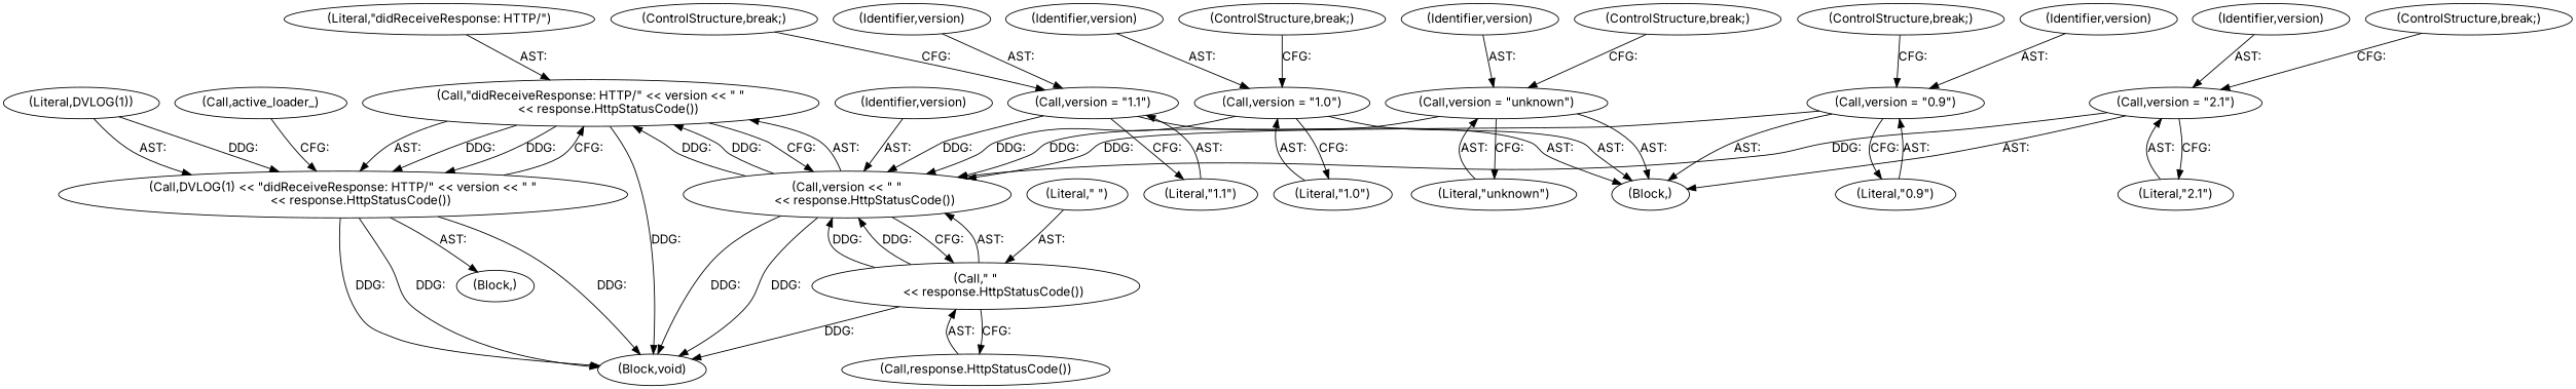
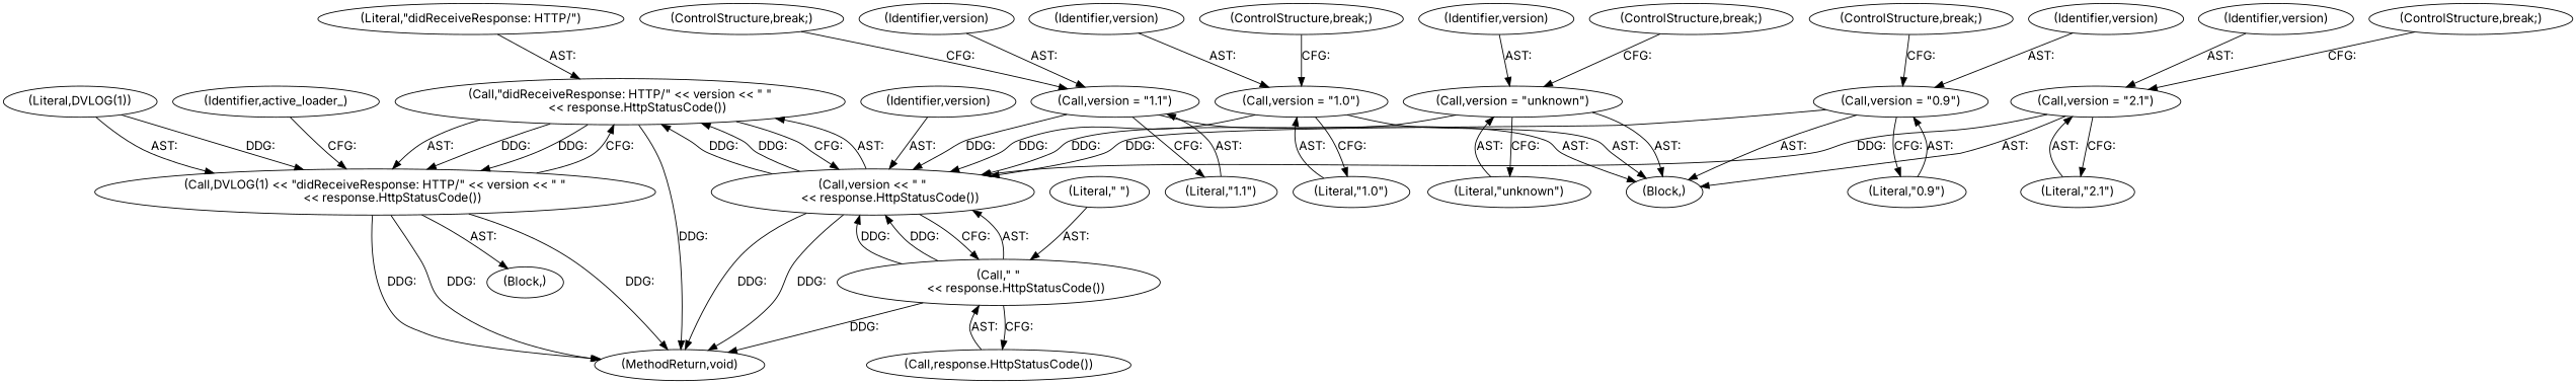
  digraph {
    fontname=Inter
    node [fontname=Inter]
    edge [fontname=Inter]
    n1 [label="(Call,\"didReceiveResponse: HTTP/\" << version << \" \"\n           << response.HttpStatusCode())"]
    n2 [label="(Call,version << \" \"\n           << response.HttpStatusCode())"]
    n3 [label="(Call,DVLOG(1) << \"didReceiveResponse: HTTP/\" << version << \" \"\n           << response.HttpStatusCode())"]
-   n4 [label="(Block,void)"]
+   n4 [label="(MethodReturn,void)"]
    n5 [label="(Call,\" \"\n           << response.HttpStatusCode())"]
    n6 [label="(Block,)"]
    n7 [label="(Call,response.HttpStatusCode())"]
    n8 [label="(Call,version = \"1.1\")"]
    n9 [label="(Literal,\"1.1\")"]
    n10 [label="(Block,)"]
    n11 [label="(Call,version = \"1.0\")"]
    n12 [label="(Literal,\"1.0\")"]
    n13 [label="(Call,version = \"unknown\")"]
    n14 [label="(Literal,\"unknown\")"]
    n15 [label="(Call,version = \"0.9\")"]
    n16 [label="(Literal,\"0.9\")"]
    n17 [label="(Call,version = \"2.1\")"]
    n18 [label="(Literal,\"2.1\")"]
    n19 [label="(Identifier,version)"]
    n20 [label="(Identifier,version)"]
    n21 [label="(ControlStructure,break;)"]
    n22 [label="(Literal,\"didReceiveResponse: HTTP/\")"]
    n23 [label="(Identifier,version)"]
    n24 [label="(ControlStructure,break;)"]
    n25 [label="(Literal,DVLOG(1))"]
    n26 [label="(Literal,\" \")"]
-   n27 [label="(Call,active_loader_)"]
+   n27 [label="(Identifier,active_loader_)"]
    n28 [label="(ControlStructure,break;)"]
    n29 [label="(ControlStructure,break;)"]
    n30 [label="(Identifier,version)"]
    n31 [label="(ControlStructure,break;)"]
    n32 [label="(Identifier,version)"]
    n33 [label="(Identifier,version)"]
    n1 -> n2 [label="CFG: "]
    n1 -> n3 [label="AST: "]
    n1 -> n3 [label="DDG: "]
    n1 -> n3 [label="DDG: "]
    n1 -> n4 [label="DDG: "]
    n2 -> n1 [label="AST: "]
    n2 -> n1 [label="DDG: "]
    n2 -> n1 [label="DDG: "]
    n2 -> n4 [label="DDG: "]
    n2 -> n4 [label="DDG: "]
    n2 -> n5 [label="CFG: "]
    n3 -> n1 [label="CFG: "]
    n3 -> n4 [label="DDG: "]
    n3 -> n4 [label="DDG: "]
    n3 -> n4 [label="DDG: "]
    n3 -> n6 [label="AST: "]
    n5 -> n2 [label="AST: "]
    n5 -> n2 [label="DDG: "]
    n5 -> n2 [label="DDG: "]
    n5 -> n4 [label="DDG: "]
    n5 -> n7 [label="CFG: "]
    n7 -> n5 [label="AST: "]
    n8 -> n2 [label="DDG: "]
    n8 -> n9 [label="CFG: "]
    n8 -> n10 [label="AST: "]
    n9 -> n8 [label="AST: "]
    n11 -> n2 [label="DDG: "]
    n11 -> n10 [label="AST: "]
    n11 -> n12 [label="CFG: "]
    n12 -> n11 [label="AST: "]
    n13 -> n2 [label="DDG: "]
    n13 -> n10 [label="AST: "]
    n13 -> n14 [label="CFG: "]
    n14 -> n13 [label="AST: "]
    n15 -> n2 [label="DDG: "]
    n15 -> n10 [label="AST: "]
    n15 -> n16 [label="CFG: "]
    n16 -> n15 [label="AST: "]
    n17 -> n2 [label="DDG: "]
    n17 -> n10 [label="AST: "]
    n17 -> n18 [label="CFG: "]
    n18 -> n17 [label="AST: "]
    n19 -> n8 [label="AST: "]
    n20 -> n15 [label="AST: "]
    n21 -> n17 [label="CFG: "]
    n22 -> n1 [label="AST: "]
    n23 -> n2 [label="AST: "]
    n24 -> n15 [label="CFG: "]
    n25 -> n3 [label="AST: "]
    n25 -> n3 [label="DDG: "]
    n26 -> n5 [label="AST: "]
    n27 -> n3 [label="CFG: "]
    n28 -> n8 [label="CFG: "]
    n29 -> n13 [label="CFG: "]
    n30 -> n17 [label="AST: "]
    n31 -> n11 [label="CFG: "]
    n32 -> n13 [label="AST: "]
    n33 -> n11 [label="AST: "]
  }
